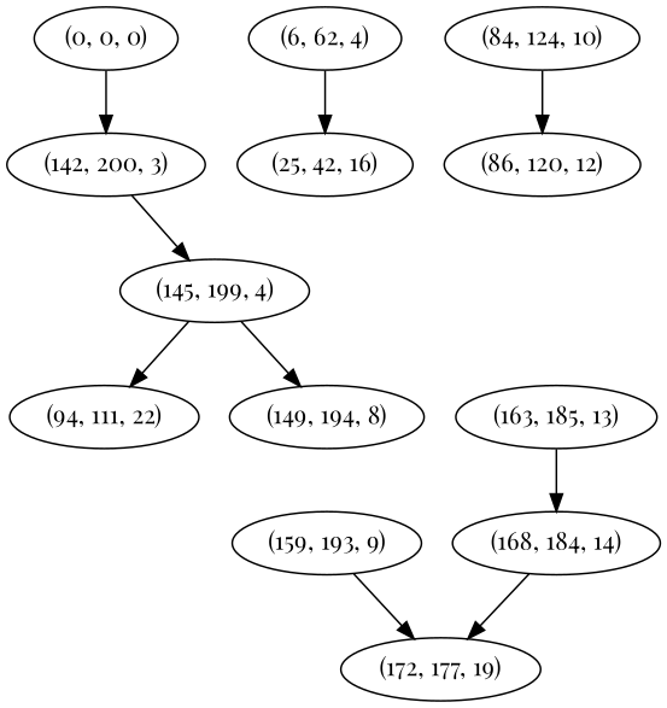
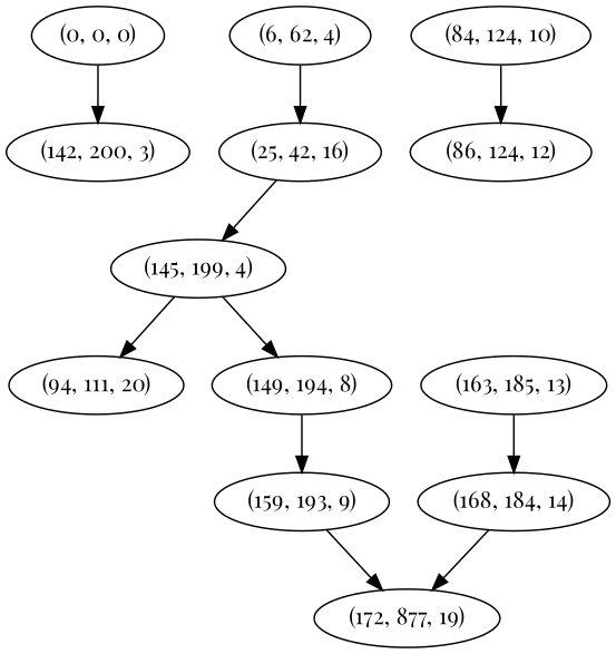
  digraph {
    fontname="Playfair Display"
    node [fontname="Playfair Display"]
    edge [fontname="Playfair Display"]
    "(0, 0, 0)"
    "(142, 200, 3)"
    n3 [label="(25, 42, 16)"]
    "(6, 62, 4)"
    "(84, 124, 10)"
-   "(86, 120, 12)"
+   "(86, 120, 12)" [label="(86, 124, 12)"]
    "(145, 199, 4)"
-   "(94, 111, 20)" [label="(94, 111, 22)"]
+   "(94, 111, 20)"
    "(149, 194, 8)"
    "(159, 193, 9)"
-   "(172, 177, 19)"
+   "(172, 177, 19)" [label="(172, 877, 19)"]
    n12 [label="(168, 184, 14)"]
    "(163, 185, 13)"
    "(0, 0, 0)" -> "(142, 200, 3)"
-   "(142, 200, 3)" -> "(145, 199, 4)"
+   n3 -> "(145, 199, 4)"
    "(6, 62, 4)" -> n3
    "(84, 124, 10)" -> "(86, 120, 12)"
    "(145, 199, 4)" -> "(94, 111, 20)"
    "(145, 199, 4)" -> "(149, 194, 8)"
+   "(149, 194, 8)" -> "(159, 193, 9)"
    "(159, 193, 9)" -> "(172, 177, 19)"
    n12 -> "(172, 177, 19)"
    "(163, 185, 13)" -> n12
  }
